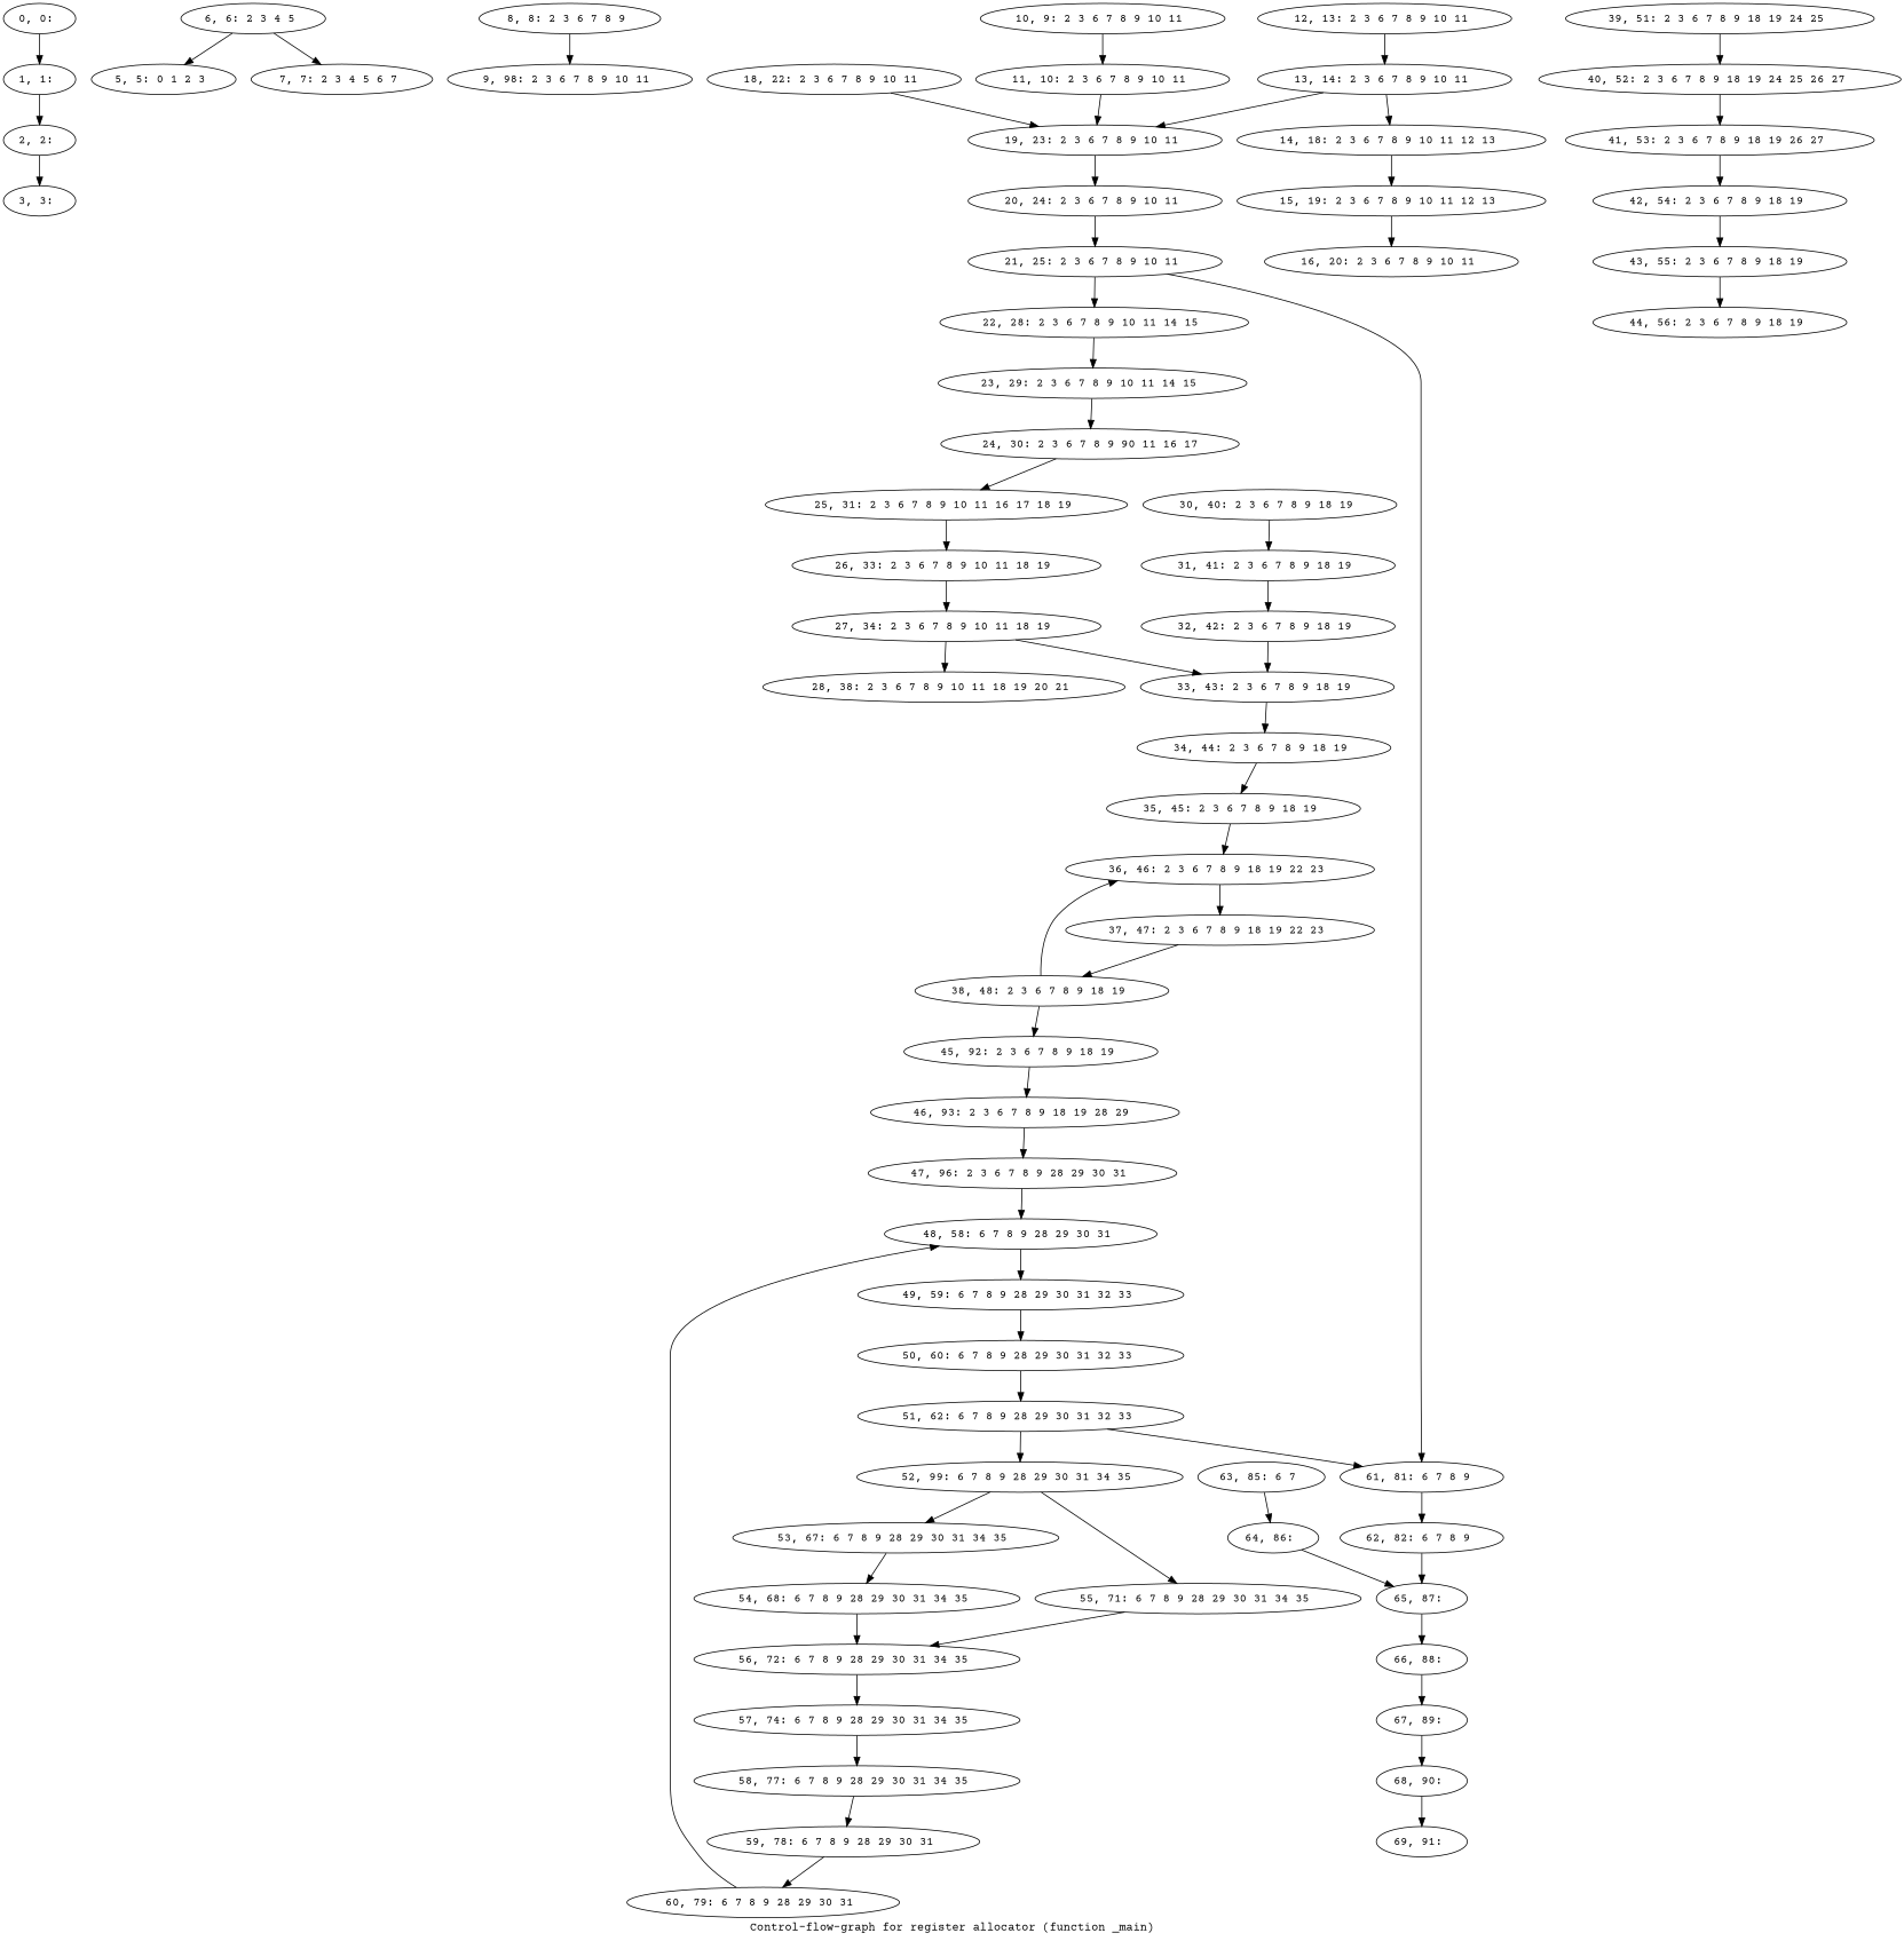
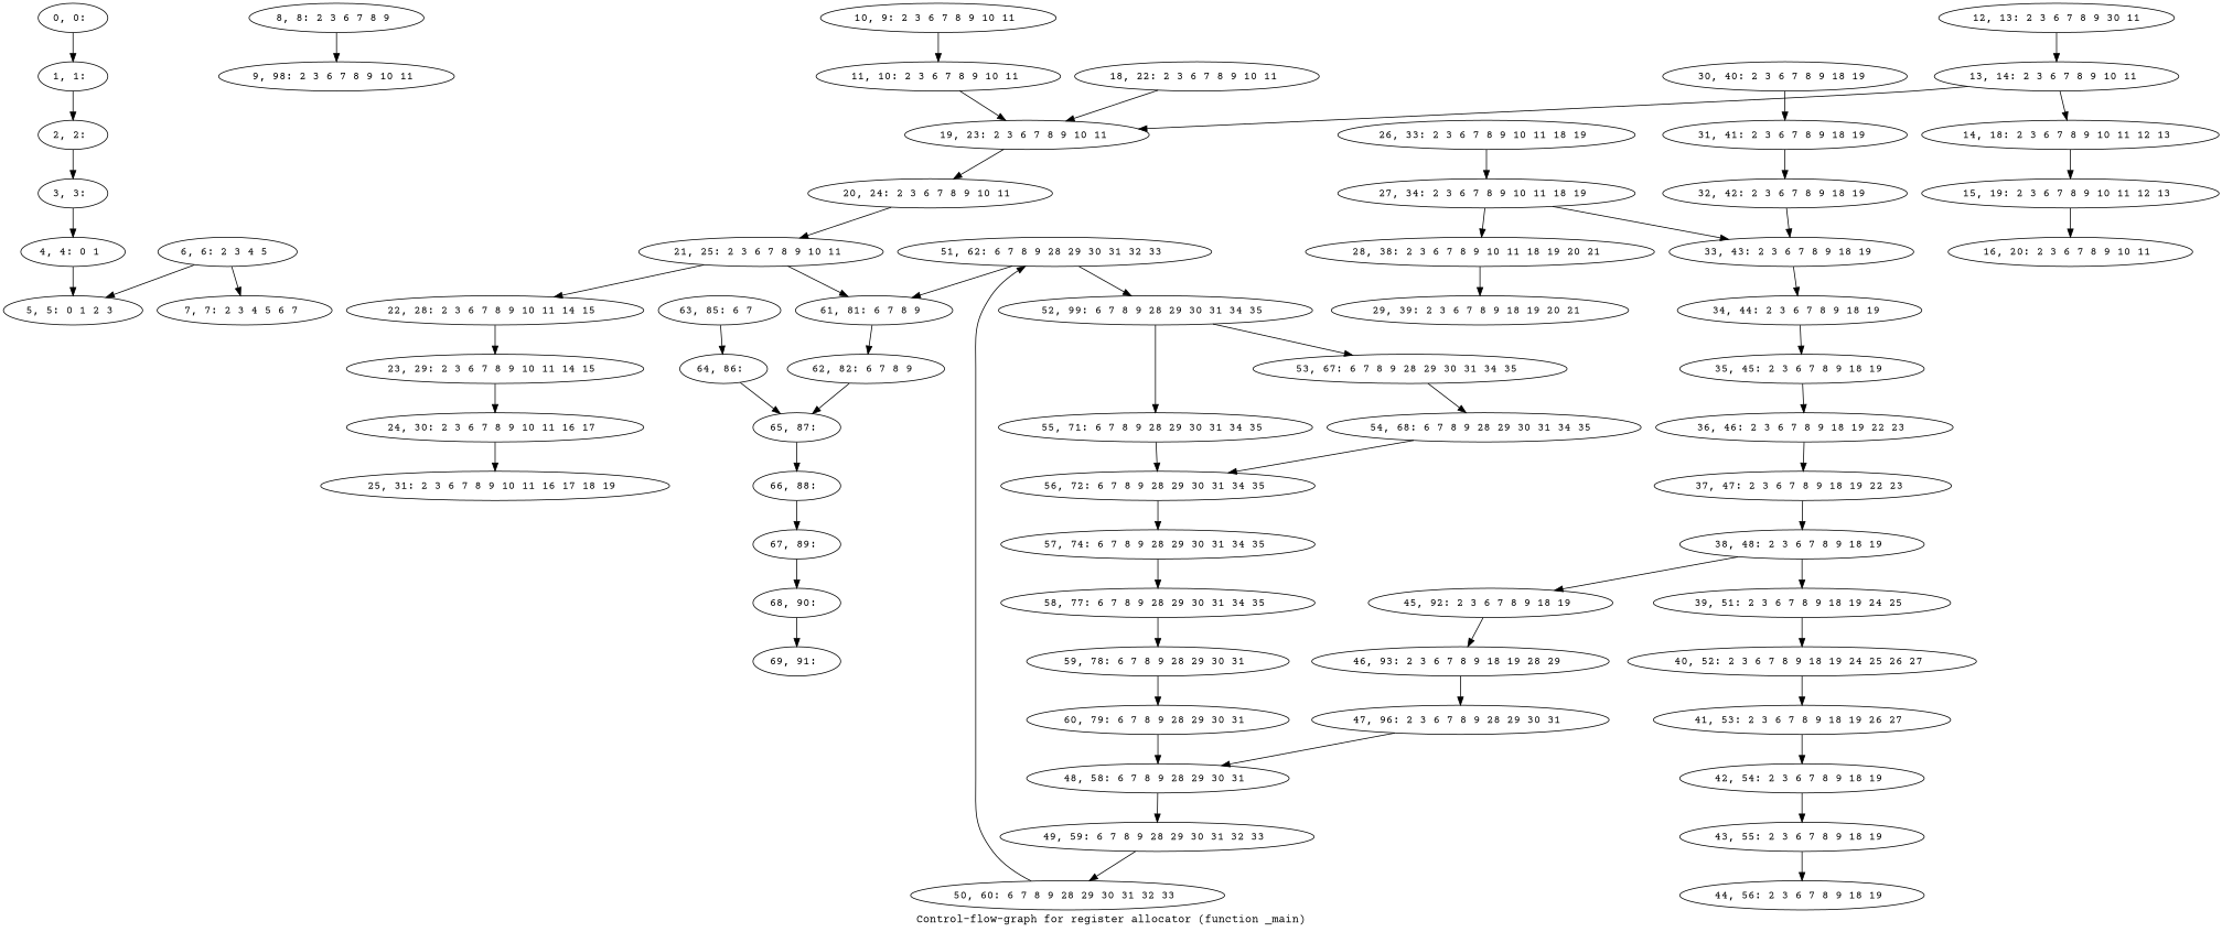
  digraph {
    fontname="Courier Prime"
    label="Control-flow-graph for register allocator (function _main)"
    node [fontname="Courier Prime"]
    edge [fontname="Courier Prime"]
    n1 [label="0, 0: "]
    n2 [label="1, 1: "]
    n3 [label="2, 2: "]
    n4 [label="3, 3: "]
+   n5 [label="4, 4: 0 1 "]
    n6 [label="5, 5: 0 1 2 3 "]
    n7 [label="6, 6: 2 3 4 5 "]
    n8 [label="7, 7: 2 3 4 5 6 7 "]
    n9 [label="8, 8: 2 3 6 7 8 9 "]
    n10 [label="9, 98: 2 3 6 7 8 9 10 11 "]
    n11 [label="10, 9: 2 3 6 7 8 9 10 11 "]
    n12 [label="11, 10: 2 3 6 7 8 9 10 11 "]
    n13 [label="19, 23: 2 3 6 7 8 9 10 11 "]
-   n14 [label="12, 13: 2 3 6 7 8 9 10 11 "]
+   n14 [label="12, 13: 2 3 6 7 8 9 30 11"]
    n15 [label="13, 14: 2 3 6 7 8 9 10 11 "]
    n16 [label="20, 24: 2 3 6 7 8 9 10 11 "]
    n17 [label="14, 18: 2 3 6 7 8 9 10 11 12 13 "]
    n18 [label="15, 19: 2 3 6 7 8 9 10 11 12 13 "]
    n19 [label="16, 20: 2 3 6 7 8 9 10 11 "]
    n20 [label="18, 22: 2 3 6 7 8 9 10 11 "]
    n21 [label="21, 25: 2 3 6 7 8 9 10 11 "]
    n22 [label="22, 28: 2 3 6 7 8 9 10 11 14 15 "]
    n23 [label="61, 81: 6 7 8 9 "]
    n24 [label="23, 29: 2 3 6 7 8 9 10 11 14 15 "]
    n25 [label="62, 82: 6 7 8 9 "]
-   n26 [label="24, 30: 2 3 6 7 8 9 90 11 16 17"]
+   n26 [label="24, 30: 2 3 6 7 8 9 10 11 16 17 "]
    n27 [label="25, 31: 2 3 6 7 8 9 10 11 16 17 18 19 "]
    n28 [label="26, 33: 2 3 6 7 8 9 10 11 18 19 "]
    n29 [label="27, 34: 2 3 6 7 8 9 10 11 18 19 "]
    n30 [label="28, 38: 2 3 6 7 8 9 10 11 18 19 20 21 "]
    n31 [label="33, 43: 2 3 6 7 8 9 18 19 "]
+   n32 [label="29, 39: 2 3 6 7 8 9 18 19 20 21 "]
    n33 [label="34, 44: 2 3 6 7 8 9 18 19 "]
    n34 [label="30, 40: 2 3 6 7 8 9 18 19 "]
    n35 [label="31, 41: 2 3 6 7 8 9 18 19 "]
    n36 [label="32, 42: 2 3 6 7 8 9 18 19 "]
    n37 [label="35, 45: 2 3 6 7 8 9 18 19 "]
    n38 [label="36, 46: 2 3 6 7 8 9 18 19 22 23 "]
    n39 [label="37, 47: 2 3 6 7 8 9 18 19 22 23 "]
    n40 [label="38, 48: 2 3 6 7 8 9 18 19 "]
    n41 [label="39, 51: 2 3 6 7 8 9 18 19 24 25 "]
    n42 [label="45, 92: 2 3 6 7 8 9 18 19 "]
    n43 [label="40, 52: 2 3 6 7 8 9 18 19 24 25 26 27 "]
    n44 [label="46, 93: 2 3 6 7 8 9 18 19 28 29 "]
    n45 [label="41, 53: 2 3 6 7 8 9 18 19 26 27 "]
    n46 [label="42, 54: 2 3 6 7 8 9 18 19 "]
    n47 [label="43, 55: 2 3 6 7 8 9 18 19 "]
    n48 [label="44, 56: 2 3 6 7 8 9 18 19 "]
    n49 [label="47, 96: 2 3 6 7 8 9 28 29 30 31 "]
    n50 [label="48, 58: 6 7 8 9 28 29 30 31 "]
    n51 [label="49, 59: 6 7 8 9 28 29 30 31 32 33 "]
    n52 [label="50, 60: 6 7 8 9 28 29 30 31 32 33 "]
    n53 [label="51, 62: 6 7 8 9 28 29 30 31 32 33 "]
    n54 [label="52, 99: 6 7 8 9 28 29 30 31 34 35 "]
    n55 [label="53, 67: 6 7 8 9 28 29 30 31 34 35 "]
    n56 [label="55, 71: 6 7 8 9 28 29 30 31 34 35 "]
    n57 [label="54, 68: 6 7 8 9 28 29 30 31 34 35 "]
    n58 [label="56, 72: 6 7 8 9 28 29 30 31 34 35 "]
    n59 [label="57, 74: 6 7 8 9 28 29 30 31 34 35 "]
    n60 [label="58, 77: 6 7 8 9 28 29 30 31 34 35 "]
    n61 [label="59, 78: 6 7 8 9 28 29 30 31 "]
    n62 [label="60, 79: 6 7 8 9 28 29 30 31 "]
    n63 [label="65, 87: "]
    n64 [label="63, 85: 6 7 "]
    n65 [label="64, 86: "]
    n66 [label="66, 88: "]
    n67 [label="67, 89: "]
    n68 [label="68, 90: "]
    n69 [label="69, 91: "]
    n1 -> n2
    n2 -> n3
    n3 -> n4
+   n4 -> n5
+   n5 -> n6
    n7 -> n6
    n7 -> n8
    n9 -> n10
    n11 -> n12
    n12 -> n13
    n13 -> n16
    n14 -> n15
    n15 -> n13
    n15 -> n17
    n16 -> n21
    n17 -> n18
    n18 -> n19
    n20 -> n13
    n21 -> n22
    n21 -> n23
    n22 -> n24
    n23 -> n25
    n24 -> n26
    n25 -> n63
    n26 -> n27
-   n27 -> n28
    n28 -> n29
    n29 -> n30
    n29 -> n31
+   n30 -> n32
    n31 -> n33
    n33 -> n37
    n34 -> n35
    n35 -> n36
    n36 -> n31
    n37 -> n38
    n38 -> n39
    n39 -> n40
-   n40 -> n38
+   n40 -> n41
    n40 -> n42
    n41 -> n43
    n42 -> n44
    n43 -> n45
    n44 -> n49
    n45 -> n46
    n46 -> n47
    n47 -> n48
    n49 -> n50
    n50 -> n51
    n51 -> n52
    n52 -> n53
    n53 -> n23
    n53 -> n54
    n54 -> n55
    n54 -> n56
    n55 -> n57
    n56 -> n58
    n57 -> n58
    n58 -> n59
    n59 -> n60
    n60 -> n61
    n61 -> n62
    n62 -> n50
    n63 -> n66
    n64 -> n65
    n65 -> n63
    n66 -> n67
    n67 -> n68
    n68 -> n69
  }
